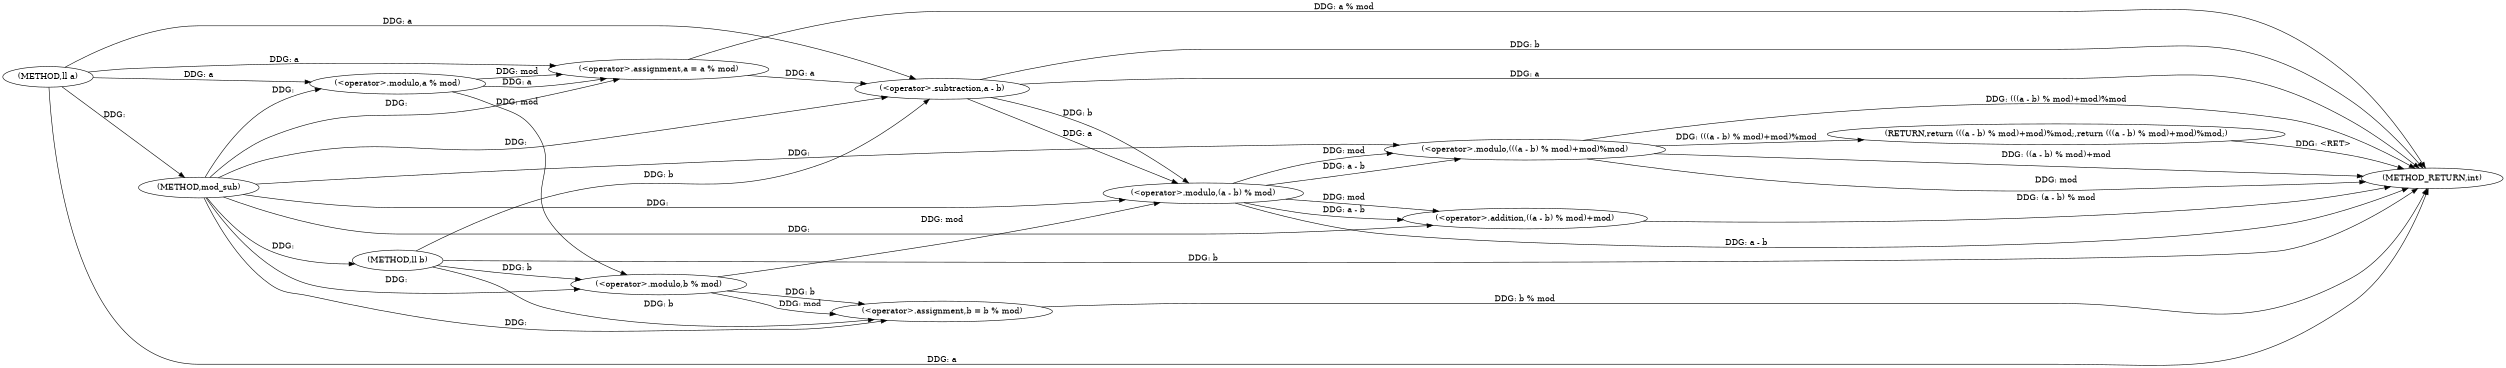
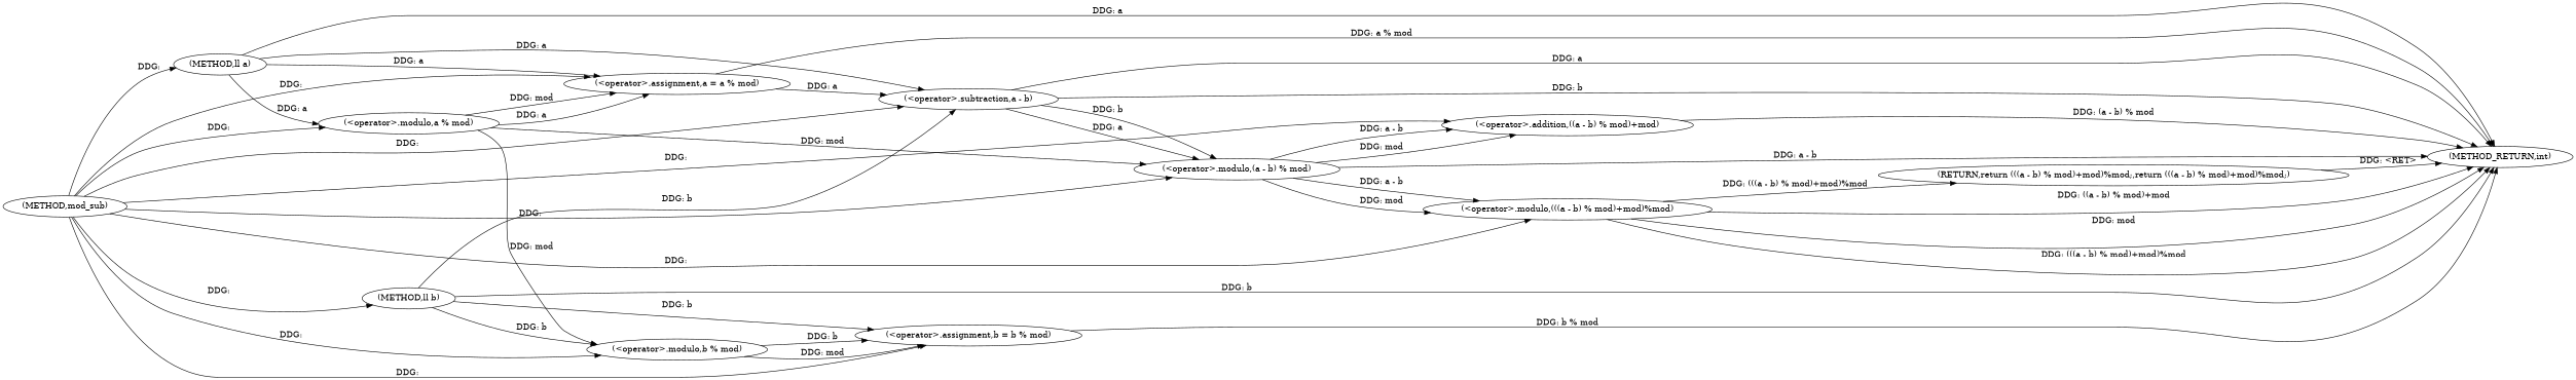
  digraph {
    rankdir=LR
    n1 [label="(METHOD,mod_sub)"]
    n2 [label="(METHOD,ll a)"]
    n3 [label="(METHOD,ll b)"]
    n4 [label="(<operator>.assignment,a = a % mod)"]
    n5 [label="(<operator>.assignment,b = b % mod)"]
    n6 [label="(<operator>.modulo,(((a - b) % mod)+mod)%mod)"]
    n7 [label="(<operator>.modulo,a % mod)"]
    n8 [label="(<operator>.modulo,b % mod)"]
    n9 [label="(<operator>.addition,((a - b) % mod)+mod)"]
    n10 [label="(<operator>.modulo,(a - b) % mod)"]
    n11 [label="(<operator>.subtraction,a - b)"]
    n12 [label="(METHOD_RETURN,int)"]
    n13 [label="(RETURN,return (((a - b) % mod)+mod)%mod;,return (((a - b) % mod)+mod)%mod;)"]
-   n2 -> n1 [label="DDG: "]
+   n1 -> n2 [label="DDG: "]
    n1 -> n3 [label="DDG: "]
    n1 -> n4 [label="DDG: "]
    n1 -> n5 [label="DDG: "]
    n1 -> n6 [label="DDG: "]
    n1 -> n7 [label="DDG: "]
    n1 -> n8 [label="DDG: "]
    n1 -> n9 [label="DDG: "]
    n1 -> n10 [label="DDG: "]
    n1 -> n11 [label="DDG: "]
    n2 -> n4 [label="DDG: a"]
    n2 -> n7 [label="DDG: a"]
    n2 -> n11 [label="DDG: a"]
    n2 -> n12 [label="DDG: a"]
    n3 -> n5 [label="DDG: b"]
    n3 -> n8 [label="DDG: b"]
    n3 -> n11 [label="DDG: b"]
    n3 -> n12 [label="DDG: b"]
    n4 -> n11 [label="DDG: a"]
    n4 -> n12 [label="DDG: a % mod"]
    n5 -> n12 [label="DDG: b % mod"]
    n6 -> n12 [label="DDG: ((a - b) % mod)+mod"]
    n6 -> n12 [label="DDG: mod"]
    n6 -> n12 [label="DDG: (((a - b) % mod)+mod)%mod"]
    n6 -> n13 [label="DDG: (((a - b) % mod)+mod)%mod"]
    n7 -> n4 [label="DDG: a"]
    n7 -> n4 [label="DDG: mod"]
    n7 -> n8 [label="DDG: mod"]
    n8 -> n5 [label="DDG: mod"]
    n8 -> n5 [label="DDG: b"]
-   n8 -> n10 [label="DDG: mod"]
+   n7 -> n10 [label="DDG: mod"]
    n9 -> n12 [label="DDG: (a - b) % mod"]
    n10 -> n6 [label="DDG: a - b"]
    n10 -> n6 [label="DDG: mod"]
    n10 -> n9 [label="DDG: a - b"]
    n10 -> n9 [label="DDG: mod"]
    n10 -> n12 [label="DDG: a - b"]
    n11 -> n10 [label="DDG: a"]
    n11 -> n10 [label="DDG: b"]
    n11 -> n12 [label="DDG: a"]
    n11 -> n12 [label="DDG: b"]
    n13 -> n12 [label="DDG: <RET>"]
  }
